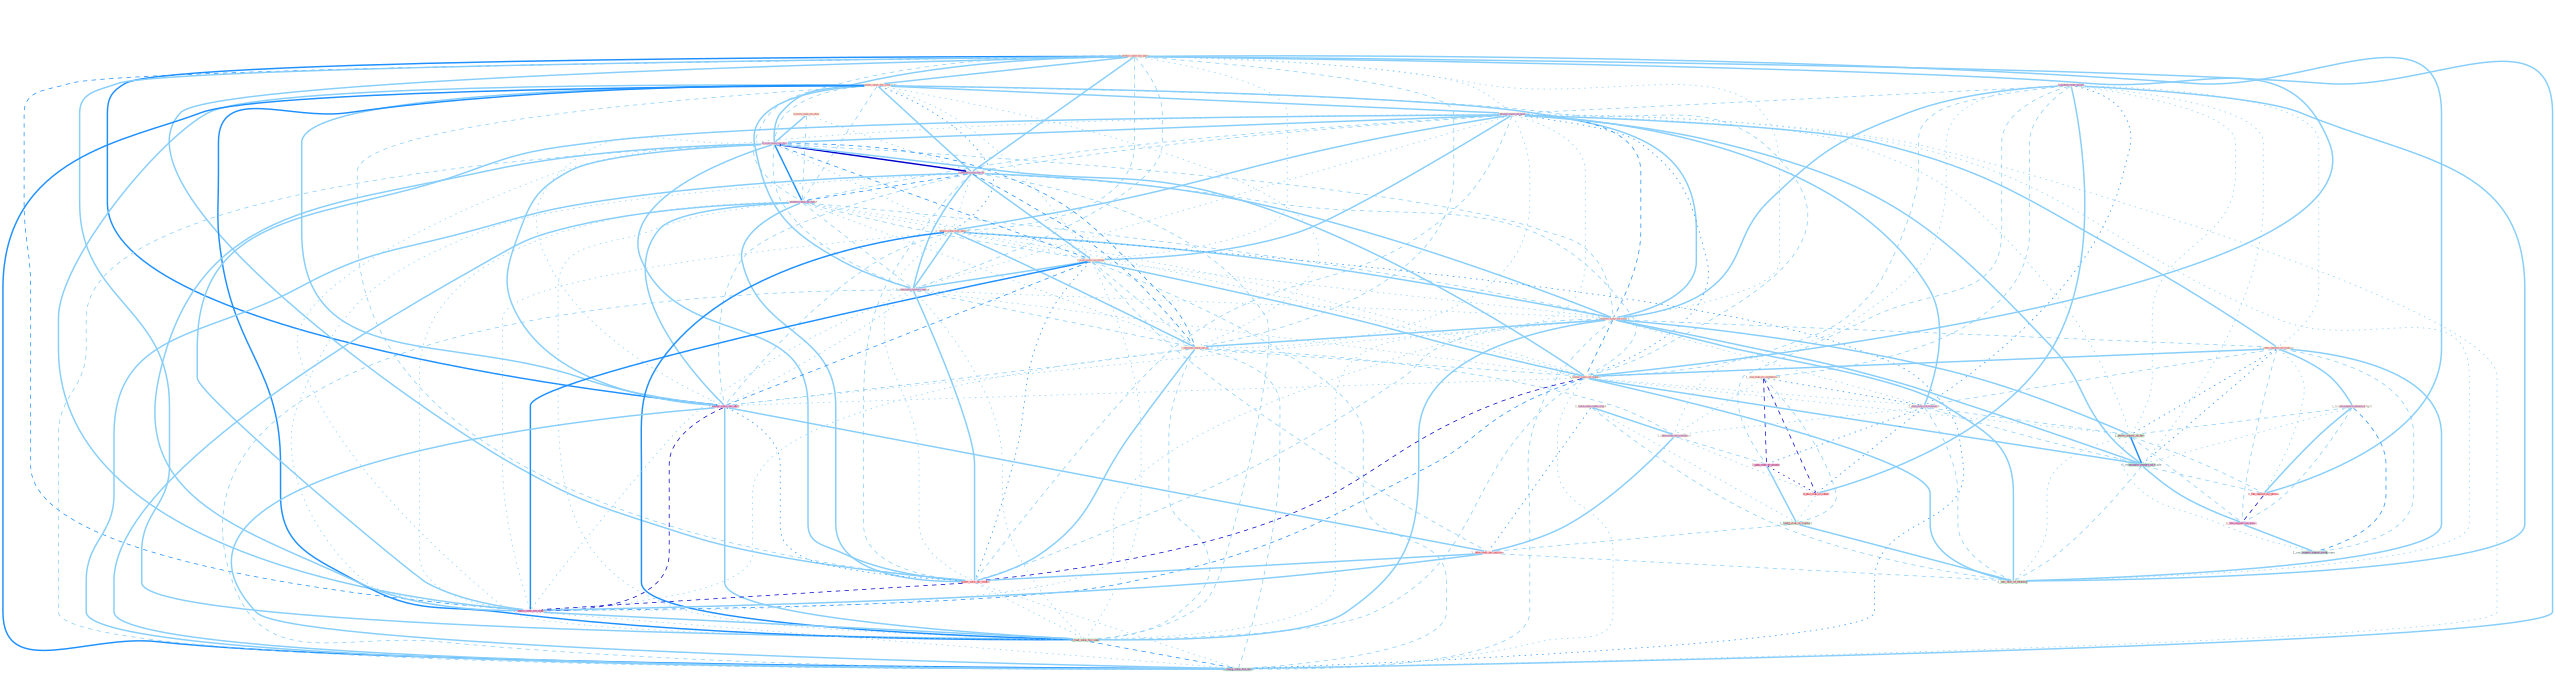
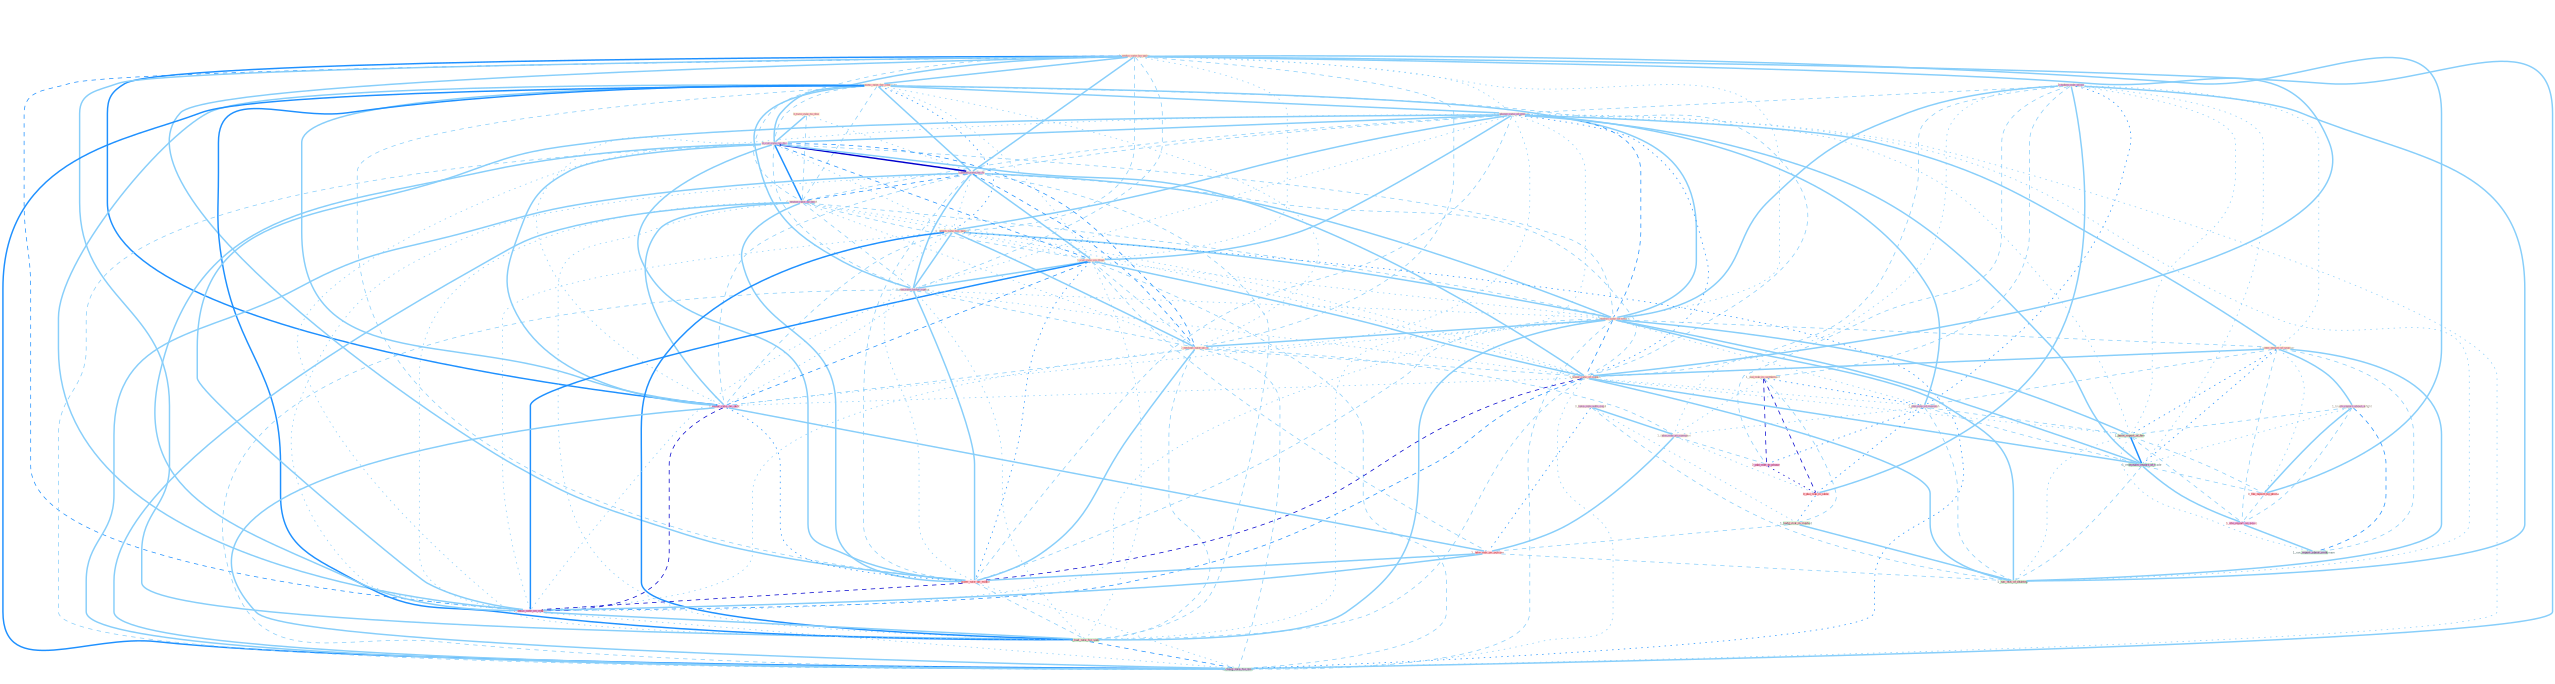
  graph {
    fontname="IBM Plex Sans"
    node [color="#ffffe0" fillcolor=lightpink fixedsize=true fontcolor="#8b7d6b" fontname="IBM Plex Sans" fontsize=4 shape=polygon style=filled]
    edge [color="#87cefa" fontname="IBM Plex Sans" style=dashed w=1]
    "0_taken_role_of_on " [fillcolor=plum height=.06 width=.5]
    "0_take_risk_with_capit " [fillcolor=plum height=.06 width=.5]
    "0_turn_rule_to_the " [height=.06 width=.5]
    "0_reduc_rate_by_point " [height=.06 width=.5]
    "1_announc_rate_for_yearnum " [height=.06 width=.5]
    "1_underst_rate_of_growth " [fillcolor=plum height=.06 width=.5]
    "0_cut_rate_to_% " [fillcolor=plum height=.06 width=.5]
    "1_boost_rate_to_% " [fillcolor=plum height=.06 width=.5]
    "0_restor_rate_to_level " [fillcolor=plum height=.06 width=.5]
    "0_retain_rate_for_period " [height=.06 width=.5]
    "1_plai_role_in_settlement " [height=.06 width=.5]
    "0_cut_rate_on_them " [height=.06 width=.5]
    "0_eas_rate_befor_spring " [fillcolor=plum height=.06 width=.5]
    "1_expect_rate_of_return " [height=.06 width=.5]
    "0_reckon_rate_at_% " [height=.06 width=.5]
    "1_seen_report_of_unawar " [height=.06 width=.5]
    "1_lower_rate_of_million " [height=.06 width=.5]
    "1_brush_report_about_infight " [fillcolor=plum height=.06 width=.5]
    "1_plai_role_of_messiah " [fillcolor=plum height=.06 width=.5]
    "1_take_role_at_compani " [fillcolor=plum height=.06 width=.5]
    "1_reduc_rate_on_debt " [color="#fff0f5" fillcolor=plum fontcolor="#b22222" height=.06 width=.5]
    "0_plai_role_in_phase " [color="#fff0f5" fillcolor=plum fontcolor="#b22222" height=.06 width=.5]
    "0_plai_role_in_slide " [color="#fff0f5" fontcolor="#b22222" height=.06 width=.5]
    "1_take_risk_on_outcom " [color="#fff0f5" fontcolor="#b22222" height=.06 width=.5]
    "0_file_report_by_phone " [color="#fff0f5" fontcolor="#b22222" height=.06 width=.5]
    "0_cite_report_as_sourc " [color="#fff0f5" fillcolor=plum fontcolor="#b22222" height=.06 width=.5]
    "1_lower_rate_on_million " [color="#fff0f5" fontcolor="#b22222" height=.06 width=.5]
    "1_reduc_rate_on_million " [color="#fff0f5" fillcolor=plum fontcolor="#b22222" height=.06 width=.5]
    "1_been_report_of_firm " [color="#BDFCC9" fontcolor="#2f4f4f" height=.06 width=.5]
    "1_entitynam_report_of_trade " [color="#BDFCC9" fillcolor=plum fontcolor="#2f4f4f" height=.06 width=.5]
    "1_run_risk_of_disintegr " [color="#BDFCC9" fontcolor="#2f4f4f" height=.06 width=.5]
    "1_hedg_risk_in_market " [color="#BDFCC9" fontcolor="#2f4f4f" height=.06 width=.5]
    "0_had_rate_for_yield " [color="#BDFCC9" fontcolor="#2f4f4f" height=.06 width=.5]
    "0_charg_rate_for_time " [color="#BDFCC9" fillcolor=plum fontcolor="#2f4f4f" height=.06 width=.5]
    "1_ran_report_about_entitynam " [color="#BDFCC9" fillcolor=plum fontcolor="#2f4f4f" height=.06 width=.5]
    subgraph sub_1 {
      "0_taken_role_of_on "
      "0_take_risk_with_capit "
      "0_turn_rule_to_the "
      "0_reduc_rate_by_point "
      "1_announc_rate_for_yearnum "
      "1_underst_rate_of_growth "
      "0_cut_rate_to_% "
      "1_boost_rate_to_% "
      "0_restor_rate_to_level "
      "0_retain_rate_for_period "
      "1_plai_role_in_settlement "
      "0_cut_rate_on_them "
      "0_eas_rate_befor_spring "
      "1_expect_rate_of_return "
      "0_reckon_rate_at_% "
      "1_seen_report_of_unawar "
      "1_lower_rate_of_million "
      "1_brush_report_about_infight "
      "1_plai_role_of_messiah "
      "1_take_role_at_compani "
    }
    subgraph sub_2 {
      "1_reduc_rate_on_debt "
      "0_plai_role_in_phase "
      "0_plai_role_in_slide "
      "1_take_risk_on_outcom "
      "0_file_report_by_phone "
      "0_cite_report_as_sourc "
      "1_lower_rate_on_million "
      "1_reduc_rate_on_million "
    }
    "0_taken_role_of_on " -- "1_underst_rate_of_growth "
    "0_taken_role_of_on " -- "1_plai_role_in_settlement "
    "0_taken_role_of_on " -- "1_expect_rate_of_return " [style=bold]
    "0_taken_role_of_on " -- "1_seen_report_of_unawar " [style=dotted]
    "0_taken_role_of_on " -- "1_lower_rate_of_million "
    "0_taken_role_of_on " -- "1_plai_role_of_messiah " [color="#1e90ff" style=dotted w=2]
    "0_taken_role_of_on " -- "1_take_role_at_compani " [style=dotted]
    "0_taken_role_of_on " -- "0_plai_role_in_phase "
    "0_taken_role_of_on " -- "0_plai_role_in_slide " [style=bold]
    "0_taken_role_of_on " -- "1_been_report_of_firm " [style=dotted]
    "0_taken_role_of_on " -- "1_entitynam_report_of_trade " [style=dotted]
    "0_taken_role_of_on " -- "1_run_risk_of_disintegr " [style=bold]
    "0_take_risk_with_capit " -- "1_take_role_at_compani " [style=bold]
    "0_take_risk_with_capit " -- "1_take_risk_on_outcom " [color="#1e90ff" style=dotted w=2]
    "0_take_risk_with_capit " -- "1_run_risk_of_disintegr "
    "0_take_risk_with_capit " -- "1_hedg_risk_in_market " [style=dotted]
    "0_turn_rule_to_the " -- "0_cut_rate_to_% " [style=bold]
    "0_turn_rule_to_the " -- "1_boost_rate_to_% " [style=dotted]
    "0_turn_rule_to_the " -- "0_restor_rate_to_level "
    "0_reduc_rate_by_point " -- "1_announc_rate_for_yearnum " [style=bold]
    "0_reduc_rate_by_point " -- "1_underst_rate_of_growth " [style=dotted]
    "0_reduc_rate_by_point " -- "0_cut_rate_to_% " [style=bold]
    "0_reduc_rate_by_point " -- "1_boost_rate_to_% " [style=bold]
    "0_reduc_rate_by_point " -- "0_restor_rate_to_level "
    "0_reduc_rate_by_point " -- "0_retain_rate_for_period "
    "0_reduc_rate_by_point " -- "0_cut_rate_on_them " [style=dotted]
    "0_reduc_rate_by_point " -- "0_eas_rate_befor_spring "
    "0_reduc_rate_by_point " -- "1_expect_rate_of_return " [style=dotted]
    "0_reduc_rate_by_point " -- "0_reckon_rate_at_% "
    "0_reduc_rate_by_point " -- "1_lower_rate_of_million " [style=bold]
    "0_reduc_rate_by_point " -- "1_reduc_rate_on_debt " [color="#1e90ff" style=bold w=2]
    "0_reduc_rate_by_point " -- "0_file_report_by_phone " [style=bold]
    "0_reduc_rate_by_point " -- "1_lower_rate_on_million " [style=bold]
    "0_reduc_rate_by_point " -- "1_reduc_rate_on_million " [color="#1e90ff" w=2]
    "0_reduc_rate_by_point " -- "0_had_rate_for_yield " [style=bold]
    "0_reduc_rate_by_point " -- "0_charg_rate_for_time " [style=bold]
    "1_announc_rate_for_yearnum " -- "1_underst_rate_of_growth " [style=bold]
    "1_announc_rate_for_yearnum " -- "0_cut_rate_to_% "
    "1_announc_rate_for_yearnum " -- "1_boost_rate_to_% " [style=bold]
    "1_announc_rate_for_yearnum " -- "0_restor_rate_to_level "
    "1_announc_rate_for_yearnum " -- "0_retain_rate_for_period " [color="#1e90ff" style=dotted w=2]
    "1_announc_rate_for_yearnum " -- "0_cut_rate_on_them " [style=dotted]
    "1_announc_rate_for_yearnum " -- "0_eas_rate_befor_spring " [style=bold]
    "1_announc_rate_for_yearnum " -- "1_expect_rate_of_return " [style=bold]
    "1_announc_rate_for_yearnum " -- "0_reckon_rate_at_% " [style=dotted]
    "1_announc_rate_for_yearnum " -- "1_lower_rate_of_million "
    "1_announc_rate_for_yearnum " -- "1_reduc_rate_on_debt " [style=bold]
    "1_announc_rate_for_yearnum " -- "1_lower_rate_on_million "
    "1_announc_rate_for_yearnum " -- "1_reduc_rate_on_million " [style=bold]
    "1_announc_rate_for_yearnum " -- "0_had_rate_for_yield " [color="#1e90ff" style=bold w=2]
    "1_announc_rate_for_yearnum " -- "0_charg_rate_for_time " [color="#1e90ff" style=bold w=2]
    "1_underst_rate_of_growth " -- "0_cut_rate_to_% " [style=bold]
    "1_underst_rate_of_growth " -- "1_boost_rate_to_% "
    "1_underst_rate_of_growth " -- "0_restor_rate_to_level "
    "1_underst_rate_of_growth " -- "0_retain_rate_for_period " [style=bold]
    "1_underst_rate_of_growth " -- "0_cut_rate_on_them " [style=bold]
    "1_underst_rate_of_growth " -- "0_eas_rate_befor_spring " [style=dotted]
    "1_underst_rate_of_growth " -- "1_expect_rate_of_return " [color="#1e90ff" w=2]
    "1_underst_rate_of_growth " -- "0_reckon_rate_at_% " [style=dotted]
    "1_underst_rate_of_growth " -- "1_seen_report_of_unawar " [style=bold]
    "1_underst_rate_of_growth " -- "1_lower_rate_of_million " [color="#1e90ff" style=dotted w=2]
    "1_underst_rate_of_growth " -- "1_plai_role_of_messiah " [style=bold]
    "1_underst_rate_of_growth " -- "1_reduc_rate_on_debt " [style=dotted]
    "1_underst_rate_of_growth " -- "1_lower_rate_on_million "
    "1_underst_rate_of_growth " -- "1_reduc_rate_on_million " [style=bold]
    "1_underst_rate_of_growth " -- "1_been_report_of_firm " [style=dotted]
    "1_underst_rate_of_growth " -- "1_entitynam_report_of_trade " [style=bold]
    "1_underst_rate_of_growth " -- "1_run_risk_of_disintegr " [style=dotted]
    "1_underst_rate_of_growth " -- "0_had_rate_for_yield " [style=dotted]
    "1_underst_rate_of_growth " -- "0_charg_rate_for_time " [style=dotted]
    "0_cut_rate_to_% " -- "1_boost_rate_to_% " [color="#0000cd" style=bold w=3]
    "0_cut_rate_to_% " -- "0_restor_rate_to_level " [color="#1e90ff" style=bold w=2]
    "0_cut_rate_to_% " -- "0_retain_rate_for_period " [style=dotted]
    "0_cut_rate_to_% " -- "0_cut_rate_on_them " [color="#1e90ff" w=2]
    "0_cut_rate_to_% " -- "0_eas_rate_befor_spring "
    "0_cut_rate_to_% " -- "1_expect_rate_of_return "
    "0_cut_rate_to_% " -- "0_reckon_rate_at_% " [color="#1e90ff" w=2]
    "0_cut_rate_to_% " -- "1_lower_rate_of_million " [style=bold]
    "0_cut_rate_to_% " -- "1_reduc_rate_on_debt " [style=bold]
    "0_cut_rate_to_% " -- "1_lower_rate_on_million " [style=bold]
    "0_cut_rate_to_% " -- "1_reduc_rate_on_million " [style=bold]
    "0_cut_rate_to_% " -- "0_had_rate_for_yield " [style=dotted]
    "0_cut_rate_to_% " -- "0_charg_rate_for_time "
    "1_boost_rate_to_% " -- "0_restor_rate_to_level " [color="#1e90ff" w=2]
    "1_boost_rate_to_% " -- "0_retain_rate_for_period " [style=dotted]
    "1_boost_rate_to_% " -- "0_cut_rate_on_them " [style=bold]
    "1_boost_rate_to_% " -- "0_eas_rate_befor_spring " [style=bold]
    "1_boost_rate_to_% " -- "1_expect_rate_of_return " [style=bold]
    "1_boost_rate_to_% " -- "0_reckon_rate_at_% " [color="#1e90ff" w=2]
    "1_boost_rate_to_% " -- "1_lower_rate_of_million "
    "1_boost_rate_to_% " -- "1_reduc_rate_on_debt "
    "1_boost_rate_to_% " -- "1_lower_rate_on_million "
    "1_boost_rate_to_% " -- "1_reduc_rate_on_million " [style=dotted]
    "1_boost_rate_to_% " -- "0_had_rate_for_yield "
    "1_boost_rate_to_% " -- "0_charg_rate_for_time " [style=bold]
    "0_restor_rate_to_level " -- "0_retain_rate_for_period " [style=dotted]
    "0_restor_rate_to_level " -- "0_cut_rate_on_them "
    "0_restor_rate_to_level " -- "0_eas_rate_befor_spring "
    "0_restor_rate_to_level " -- "1_expect_rate_of_return "
    "0_restor_rate_to_level " -- "0_reckon_rate_at_% " [style=dotted]
    "0_restor_rate_to_level " -- "1_lower_rate_of_million " [style=dotted]
    "0_restor_rate_to_level " -- "1_reduc_rate_on_debt " [style=bold]
    "0_restor_rate_to_level " -- "1_lower_rate_on_million " [style=bold]
    "0_restor_rate_to_level " -- "1_reduc_rate_on_million " [style=dotted]
    "0_restor_rate_to_level " -- "0_had_rate_for_yield " [style=dotted]
    "0_restor_rate_to_level " -- "0_charg_rate_for_time " [style=bold]
    "0_retain_rate_for_period " -- "0_cut_rate_on_them " [style=dotted]
    "0_retain_rate_for_period " -- "0_eas_rate_befor_spring " [style=bold]
    "0_retain_rate_for_period " -- "1_expect_rate_of_return " [style=bold]
    "0_retain_rate_for_period " -- "0_reckon_rate_at_% " [style=bold]
    "0_retain_rate_for_period " -- "1_lower_rate_of_million " [style=dotted]
    "0_retain_rate_for_period " -- "1_reduc_rate_on_debt "
    "0_retain_rate_for_period " -- "1_lower_rate_on_million " [style=dotted]
    "0_retain_rate_for_period " -- "1_reduc_rate_on_million " [style=dotted]
    "0_retain_rate_for_period " -- "0_had_rate_for_yield " [color="#1e90ff" style=bold w=2]
    "0_retain_rate_for_period " -- "0_charg_rate_for_time " [color="#1e90ff" style=dotted w=2]
    "1_plai_role_in_settlement " -- "1_plai_role_of_messiah " [color="#1e90ff" style=dotted w=2]
    "1_plai_role_in_settlement " -- "1_take_role_at_compani " [style=dotted]
    "1_plai_role_in_settlement " -- "0_plai_role_in_phase " [color="#0000cd" w=3]
    "1_plai_role_in_settlement " -- "0_plai_role_in_slide " [color="#0000cd" w=3]
    "1_plai_role_in_settlement " -- "1_hedg_risk_in_market "
    "0_cut_rate_on_them " -- "0_eas_rate_befor_spring " [style=bold]
    "0_cut_rate_on_them " -- "1_expect_rate_of_return " [style=dotted]
    "0_cut_rate_on_them " -- "0_reckon_rate_at_% "
    "0_cut_rate_on_them " -- "1_lower_rate_of_million " [style=bold]
    "0_cut_rate_on_them " -- "1_reduc_rate_on_debt " [color="#1e90ff" w=2]
    "0_cut_rate_on_them " -- "1_take_risk_on_outcom "
    "0_cut_rate_on_them " -- "1_lower_rate_on_million " [color="#1e90ff" style=dotted w=2]
    "0_cut_rate_on_them " -- "1_reduc_rate_on_million " [color="#1e90ff" style=bold w=2]
    "0_cut_rate_on_them " -- "0_had_rate_for_yield " [style=dotted]
    "0_cut_rate_on_them " -- "0_charg_rate_for_time "
    "0_eas_rate_befor_spring " -- "1_expect_rate_of_return " [style=dotted]
    "0_eas_rate_befor_spring " -- "0_reckon_rate_at_% "
    "0_eas_rate_befor_spring " -- "1_lower_rate_of_million " [style=dotted]
    "0_eas_rate_befor_spring " -- "1_reduc_rate_on_debt " [style=dotted]
    "0_eas_rate_befor_spring " -- "1_lower_rate_on_million " [style=bold]
    "0_eas_rate_befor_spring " -- "1_reduc_rate_on_million " [style=dotted]
    "0_eas_rate_befor_spring " -- "0_had_rate_for_yield " [style=dotted]
    "0_eas_rate_befor_spring " -- "0_charg_rate_for_time "
    "1_expect_rate_of_return " -- "0_reckon_rate_at_% " [style=bold]
    "1_expect_rate_of_return " -- "1_seen_report_of_unawar "
    "1_expect_rate_of_return " -- "1_lower_rate_of_million " [color="#1e90ff" w=2]
    "1_expect_rate_of_return " -- "1_plai_role_of_messiah " [style=dotted]
    "1_expect_rate_of_return " -- "1_reduc_rate_on_debt " [style=dotted]
    "1_expect_rate_of_return " -- "1_lower_rate_on_million "
    "1_expect_rate_of_return " -- "1_reduc_rate_on_million " [style=dotted]
    "1_expect_rate_of_return " -- "1_been_report_of_firm " [style=bold]
    "1_expect_rate_of_return " -- "1_entitynam_report_of_trade " [style=bold]
    "1_expect_rate_of_return " -- "1_run_risk_of_disintegr " [style=bold]
    "1_expect_rate_of_return " -- "0_had_rate_for_yield " [style=bold]
    "1_expect_rate_of_return " -- "0_charg_rate_for_time "
    "0_reckon_rate_at_% " -- "1_lower_rate_of_million "
    "0_reckon_rate_at_% " -- "1_take_role_at_compani "
    "0_reckon_rate_at_% " -- "1_reduc_rate_on_debt "
    "0_reckon_rate_at_% " -- "1_lower_rate_on_million " [style=bold]
    "0_reckon_rate_at_% " -- "1_reduc_rate_on_million " [style=dotted]
    "0_reckon_rate_at_% " -- "0_had_rate_for_yield "
    "0_reckon_rate_at_% " -- "0_charg_rate_for_time "
    "1_seen_report_of_unawar " -- "1_lower_rate_of_million " [style=bold]
    "1_seen_report_of_unawar " -- "1_brush_report_about_infight " [style=bold]
    "1_seen_report_of_unawar " -- "1_plai_role_of_messiah "
    "1_seen_report_of_unawar " -- "0_file_report_by_phone " [style=dotted]
    "1_seen_report_of_unawar " -- "0_cite_report_as_sourc "
    "1_seen_report_of_unawar " -- "1_been_report_of_firm " [color="#1e90ff" style=dotted w=2]
    "1_seen_report_of_unawar " -- "1_entitynam_report_of_trade " [color="#1e90ff" style=dotted w=2]
    "1_seen_report_of_unawar " -- "1_run_risk_of_disintegr " [style=bold]
    "1_seen_report_of_unawar " -- "1_ran_report_about_entitynam "
    "1_lower_rate_of_million " -- "1_plai_role_of_messiah " [style=dotted]
    "1_lower_rate_of_million " -- "1_reduc_rate_on_debt " [style=dotted]
    "1_lower_rate_of_million " -- "1_lower_rate_on_million " [color="#0000cd" w=3]
    "1_lower_rate_of_million " -- "1_reduc_rate_on_million " [color="#1e90ff" w=2]
    "1_lower_rate_of_million " -- "1_been_report_of_firm " [style=dotted]
    "1_lower_rate_of_million " -- "1_entitynam_report_of_trade " [style=bold]
    "1_lower_rate_of_million " -- "1_run_risk_of_disintegr " [style=bold]
    "1_lower_rate_of_million " -- "0_had_rate_for_yield "
    "1_lower_rate_of_million " -- "0_charg_rate_for_time " [style=dotted]
    "1_brush_report_about_infight " -- "0_file_report_by_phone " [style=bold]
    "1_brush_report_about_infight " -- "0_cite_report_as_sourc "
    "1_brush_report_about_infight " -- "1_been_report_of_firm "
    "1_brush_report_about_infight " -- "1_entitynam_report_of_trade " [style=dotted]
    "1_brush_report_about_infight " -- "1_ran_report_about_entitynam " [color="#1e90ff" w=2]
    "1_plai_role_of_messiah " -- "1_take_role_at_compani " [style=dotted]
    "1_plai_role_of_messiah " -- "0_plai_role_in_phase " [color="#1e90ff" style=dotted w=2]
    "1_plai_role_of_messiah " -- "0_plai_role_in_slide " [color="#1e90ff" style=dotted w=2]
    "1_plai_role_of_messiah " -- "1_been_report_of_firm "
    "1_plai_role_of_messiah " -- "1_entitynam_report_of_trade "
    "1_plai_role_of_messiah " -- "1_run_risk_of_disintegr "
    "1_take_role_at_compani " -- "0_plai_role_in_phase "
    "1_take_role_at_compani " -- "0_plai_role_in_slide " [style=dotted]
    "1_take_role_at_compani " -- "1_take_risk_on_outcom " [style=bold]
    "1_reduc_rate_on_debt " -- "1_take_risk_on_outcom " [style=bold]
    "1_reduc_rate_on_debt " -- "1_lower_rate_on_million " [color="#1e90ff" style=dotted w=2]
    "1_reduc_rate_on_debt " -- "1_reduc_rate_on_million " [color="#0000cd" w=3]
-   "1_reduc_rate_on_debt " -- "0_had_rate_for_yield " [style=bold]
    "1_reduc_rate_on_debt " -- "0_charg_rate_for_time " [style=bold]
    "0_plai_role_in_phase " -- "0_plai_role_in_slide " [color="#0000cd" style=dotted w=3]
-   "0_plai_role_in_phase " -- "1_hedg_risk_in_market " [style=bold]
-   "0_plai_role_in_slide " -- "1_hedg_risk_in_market " [style=dotted]
+   "0_plai_role_in_slide " -- "1_hedg_risk_in_market " [color="#1e90ff" style=dotted]
    "1_take_risk_on_outcom " -- "1_lower_rate_on_million " [style=bold]
    "1_take_risk_on_outcom " -- "1_reduc_rate_on_million " [style=bold]
    "1_take_risk_on_outcom " -- "1_run_risk_of_disintegr "
-   "0_file_report_by_phone " -- "0_cite_report_as_sourc " [color="#0000cd"]
+   "0_file_report_by_phone " -- "0_cite_report_as_sourc "
    "0_cite_report_as_sourc " -- "1_ran_report_about_entitynam " [style=bold]
    "1_lower_rate_on_million " -- "1_reduc_rate_on_million " [color="#0000cd" w=3]
-   "1_lower_rate_on_million " -- "0_had_rate_for_yield " [style=dotted]
+   "1_lower_rate_on_million " -- "0_had_rate_for_yield "
    "1_lower_rate_on_million " -- "0_charg_rate_for_time " [style=dotted]
    "1_reduc_rate_on_million " -- "0_had_rate_for_yield " [style=bold]
    "1_reduc_rate_on_million " -- "0_charg_rate_for_time " [style=dotted]
    "1_been_report_of_firm " -- "0_file_report_by_phone "
    "1_been_report_of_firm " -- "0_cite_report_as_sourc "
    "1_been_report_of_firm " -- "1_entitynam_report_of_trade " [color="#1e90ff" style=bold w=2]
    "1_been_report_of_firm " -- "1_run_risk_of_disintegr " [style=dotted]
    "1_been_report_of_firm " -- "1_ran_report_about_entitynam " [style=dotted]
    "1_entitynam_report_of_trade " -- "0_file_report_by_phone "
    "1_entitynam_report_of_trade " -- "0_cite_report_as_sourc " [style=bold]
    "1_entitynam_report_of_trade " -- "1_run_risk_of_disintegr "
    "1_hedg_risk_in_market " -- "1_take_risk_on_outcom "
    "1_hedg_risk_in_market " -- "1_run_risk_of_disintegr " [style=bold]
    "0_had_rate_for_yield " -- "0_charg_rate_for_time " [color="#1e90ff" w=2]
  }
